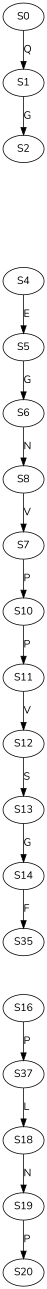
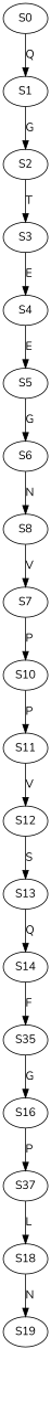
  strict digraph {
    fontname=Nunito
    node [fontname=Nunito]
    edge [fontname=Nunito]
    S0
    S1
    S2
+   S3
    S4
    S5
    S6
    S8
    n9 [label=S7]
    S10
    S11
    S12
    S13
    S14
    n15 [label=S35]
    S16
    n17 [label=S37]
    S18
    S19
-   S20
    S0 -> S1 [label=Q]
    S1 -> S2 [label=G]
+   S2 -> S3 [label=T]
+   S3 -> S4 [label=E]
    S4 -> S5 [label=E]
    S5 -> S6 [label=G]
    S6 -> S8 [label=N]
    S8 -> n9 [label=V]
    n9 -> S10 [label=P]
    S10 -> S11 [label=P]
    S11 -> S12 [label=V]
    S12 -> S13 [label=S]
-   S13 -> S14 [label=G]
+   S13 -> S14 [label=Q]
    S14 -> n15 [label=F]
+   n15 -> S16 [label=G]
    S16 -> n17 [label=P]
    n17 -> S18 [label=L]
    S18 -> S19 [label=N]
-   S19 -> S20 [label=P]
  }
